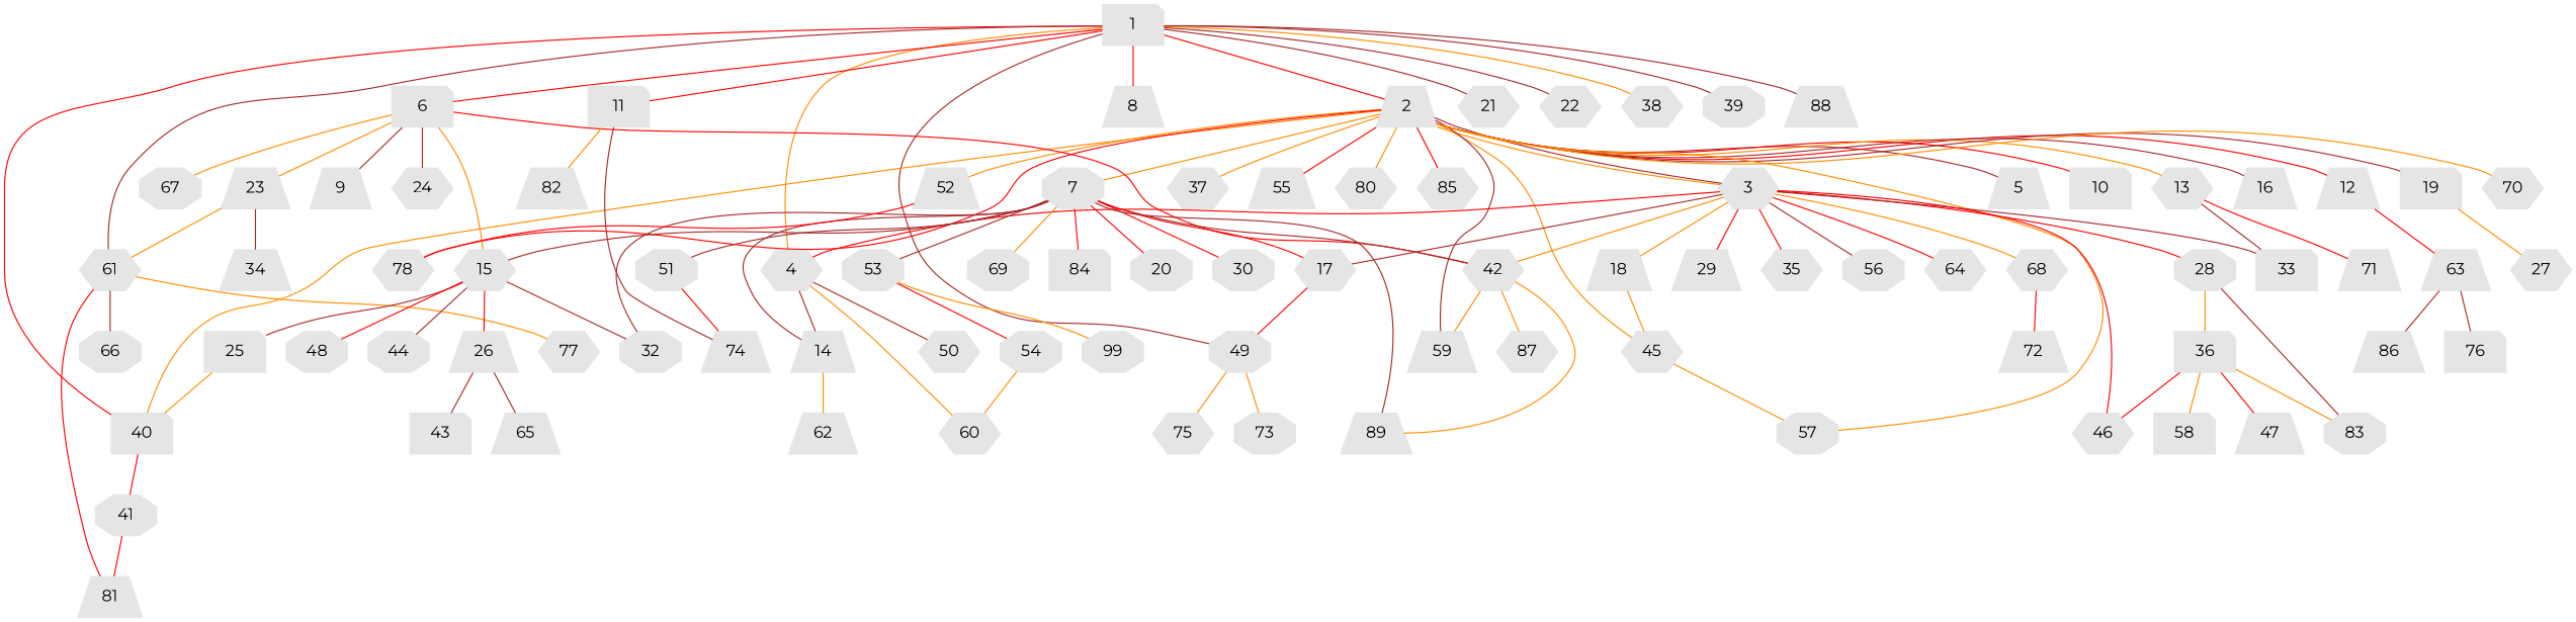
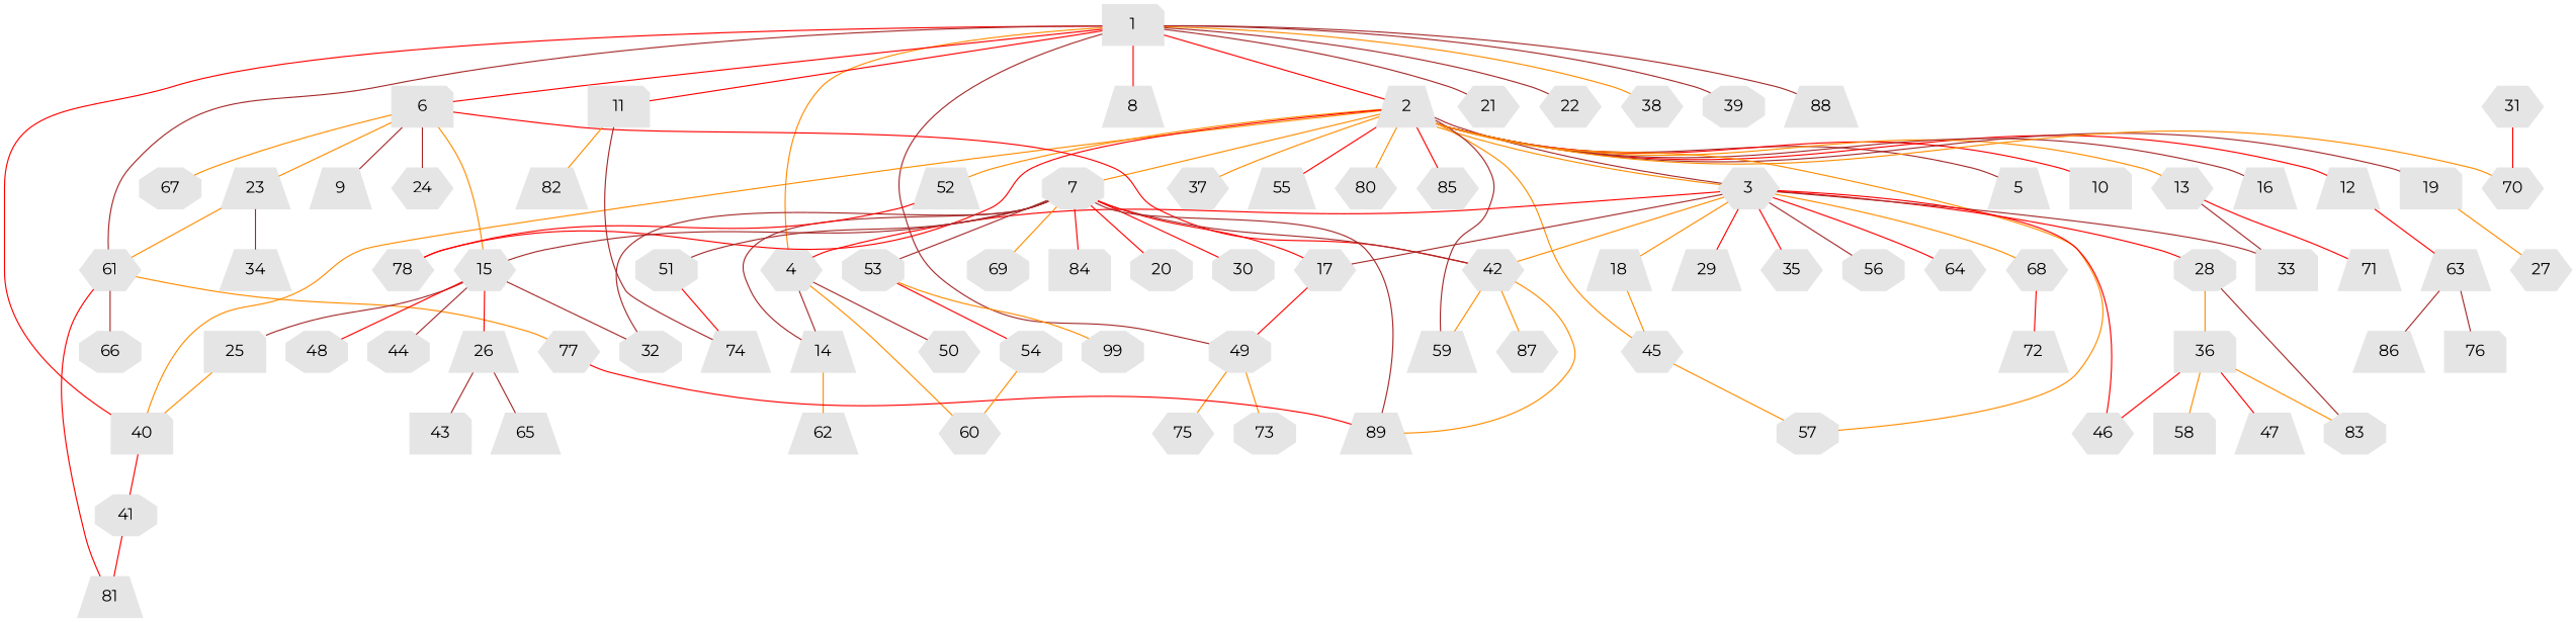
  graph {
    fontname=Montserrat
    node [color=gray90 fontname=Montserrat shape=hexagon style=filled]
    edge [color=darkorange fontname=Montserrat]
    1 [shape=note]
    2 [shape=trapezium]
    4
    6 [shape=note]
    8 [shape=trapezium]
    11 [shape=note]
    21
    22
    38
    39 [shape=octagon]
    40 [shape=note]
    49 [shape=octagon]
    61
    88 [shape=trapezium]
    3
    5 [shape=trapezium]
    7 [shape=octagon]
    10 [shape=note]
    12 [shape=trapezium]
    13
    16 [shape=trapezium]
    19 [shape=note]
    37
    45
    52 [shape=trapezium]
    55 [shape=trapezium]
    57 [shape=octagon]
    59 [shape=trapezium]
    70
    78
    80
    85
    14 [shape=trapezium]
    50
    60
    42
    9 [shape=trapezium]
    15
    23 [shape=trapezium]
    24
    67 [shape=octagon]
    74 [shape=trapezium]
    82 [shape=trapezium]
    41 [shape=octagon]
    73 [shape=octagon]
    75
    81 [shape=trapezium]
    77
    66 [shape=octagon]
    17
    18 [shape=trapezium]
    28 [shape=octagon]
    29 [shape=trapezium]
    33 [shape=note]
    35
    46
    56 [shape=octagon]
    64
    68
    20 [shape=octagon]
    30 [shape=octagon]
    32 [shape=octagon]
    51 [shape=octagon]
    53 [shape=octagon]
    69 [shape=octagon]
    84 [shape=note]
    89 [shape=trapezium]
    63 [shape=trapezium]
    71 [shape=trapezium]
    27
    36 [shape=note]
    83 [shape=octagon]
    87
    72 [shape=trapezium]
    62 [shape=trapezium]
    25 [shape=note]
    26 [shape=trapezium]
    44 [shape=octagon]
    48 [shape=octagon]
    34 [shape=trapezium]
    54 [shape=octagon]
    n82 [label=99 shape=octagon]
    76 [shape=note]
    86 [shape=trapezium]
    43 [shape=note]
    65 [shape=trapezium]
+   31
    47 [shape=trapezium]
    58 [shape=note]
    1 -- 2 [color=red]
    1 -- 4
    1 -- 6 [color=red]
    1 -- 8 [color=red]
    1 -- 11 [color=red]
    1 -- 21 [color=brown]
    1 -- 22 [color=brown]
    1 -- 38
    1 -- 39 [color=brown]
    1 -- 40 [color=red]
    1 -- 49 [color=brown]
    1 -- 61 [color=brown]
    1 -- 88 [color=brown]
    2 -- 40
    2 -- 3
    2 -- 3 [color=brown]
    2 -- 5 [color=brown]
    2 -- 7
    2 -- 10 [color=red]
    2 -- 12 [color=red]
    2 -- 13
    2 -- 16 [color=brown]
    2 -- 19 [color=brown]
    2 -- 37
    2 -- 45
    2 -- 52
    2 -- 55 [color=red]
    2 -- 57
    2 -- 59 [color=brown]
    2 -- 70
    2 -- 78 [color=red]
    2 -- 80
    2 -- 85 [color=red]
    4 -- 14 [color=brown]
    4 -- 50 [color=brown]
    4 -- 60
    6 -- 42 [color=red]
    6 -- 9 [color=brown]
    6 -- 15
    6 -- 23
    6 -- 24 [color=brown]
    6 -- 67
    11 -- 74 [color=brown]
    11 -- 82
    40 -- 41 [color=red]
    49 -- 73
    49 -- 75
    61 -- 81 [color=red]
    61 -- 77
    61 -- 66 [color=brown]
    3 -- 4 [color=red]
    3 -- 42
    3 -- 17 [color=brown]
    3 -- 18
    3 -- 28 [color=red]
    3 -- 29 [color=red]
    3 -- 33 [color=brown]
    3 -- 35 [color=red]
    3 -- 46 [color=red]
    3 -- 56 [color=brown]
    3 -- 64 [color=red]
    3 -- 68
    7 -- 14 [color=brown]
    7 -- 42 [color=brown]
    7 -- 15 [color=brown]
    7 -- 17 [color=red]
    7 -- 20 [color=red]
    7 -- 30 [color=red]
    7 -- 32 [color=brown]
    7 -- 51 [color=brown]
    7 -- 53 [color=brown]
    7 -- 69
    7 -- 84 [color=red]
    7 -- 89 [color=brown]
    12 -- 63 [color=red]
    13 -- 33 [color=brown]
    13 -- 71 [color=red]
    19 -- 27
    45 -- 57
    52 -- 78 [color=red]
    14 -- 62
    42 -- 59
    42 -- 89
    42 -- 87
    15 -- 32 [color=brown]
    15 -- 25 [color=brown]
    15 -- 26 [color=red]
    15 -- 44 [color=brown]
    15 -- 48 [color=red]
    23 -- 61
    23 -- 34 [color=brown]
    41 -- 81 [color=red]
+   77 -- 89 [color=red]
    17 -- 49 [color=red]
    18 -- 45
    28 -- 36
    28 -- 83 [color=brown]
    68 -- 72 [color=red]
    51 -- 74 [color=red]
    53 -- 54 [color=red]
    53 -- n82
    63 -- 76 [color=brown]
    63 -- 86 [color=brown]
    36 -- 46 [color=red]
    36 -- 83
    36 -- 47 [color=red]
    36 -- 58
    25 -- 40
    26 -- 43 [color=brown]
    26 -- 65 [color=brown]
    54 -- 60
+   31 -- 70 [color=red]
  }
